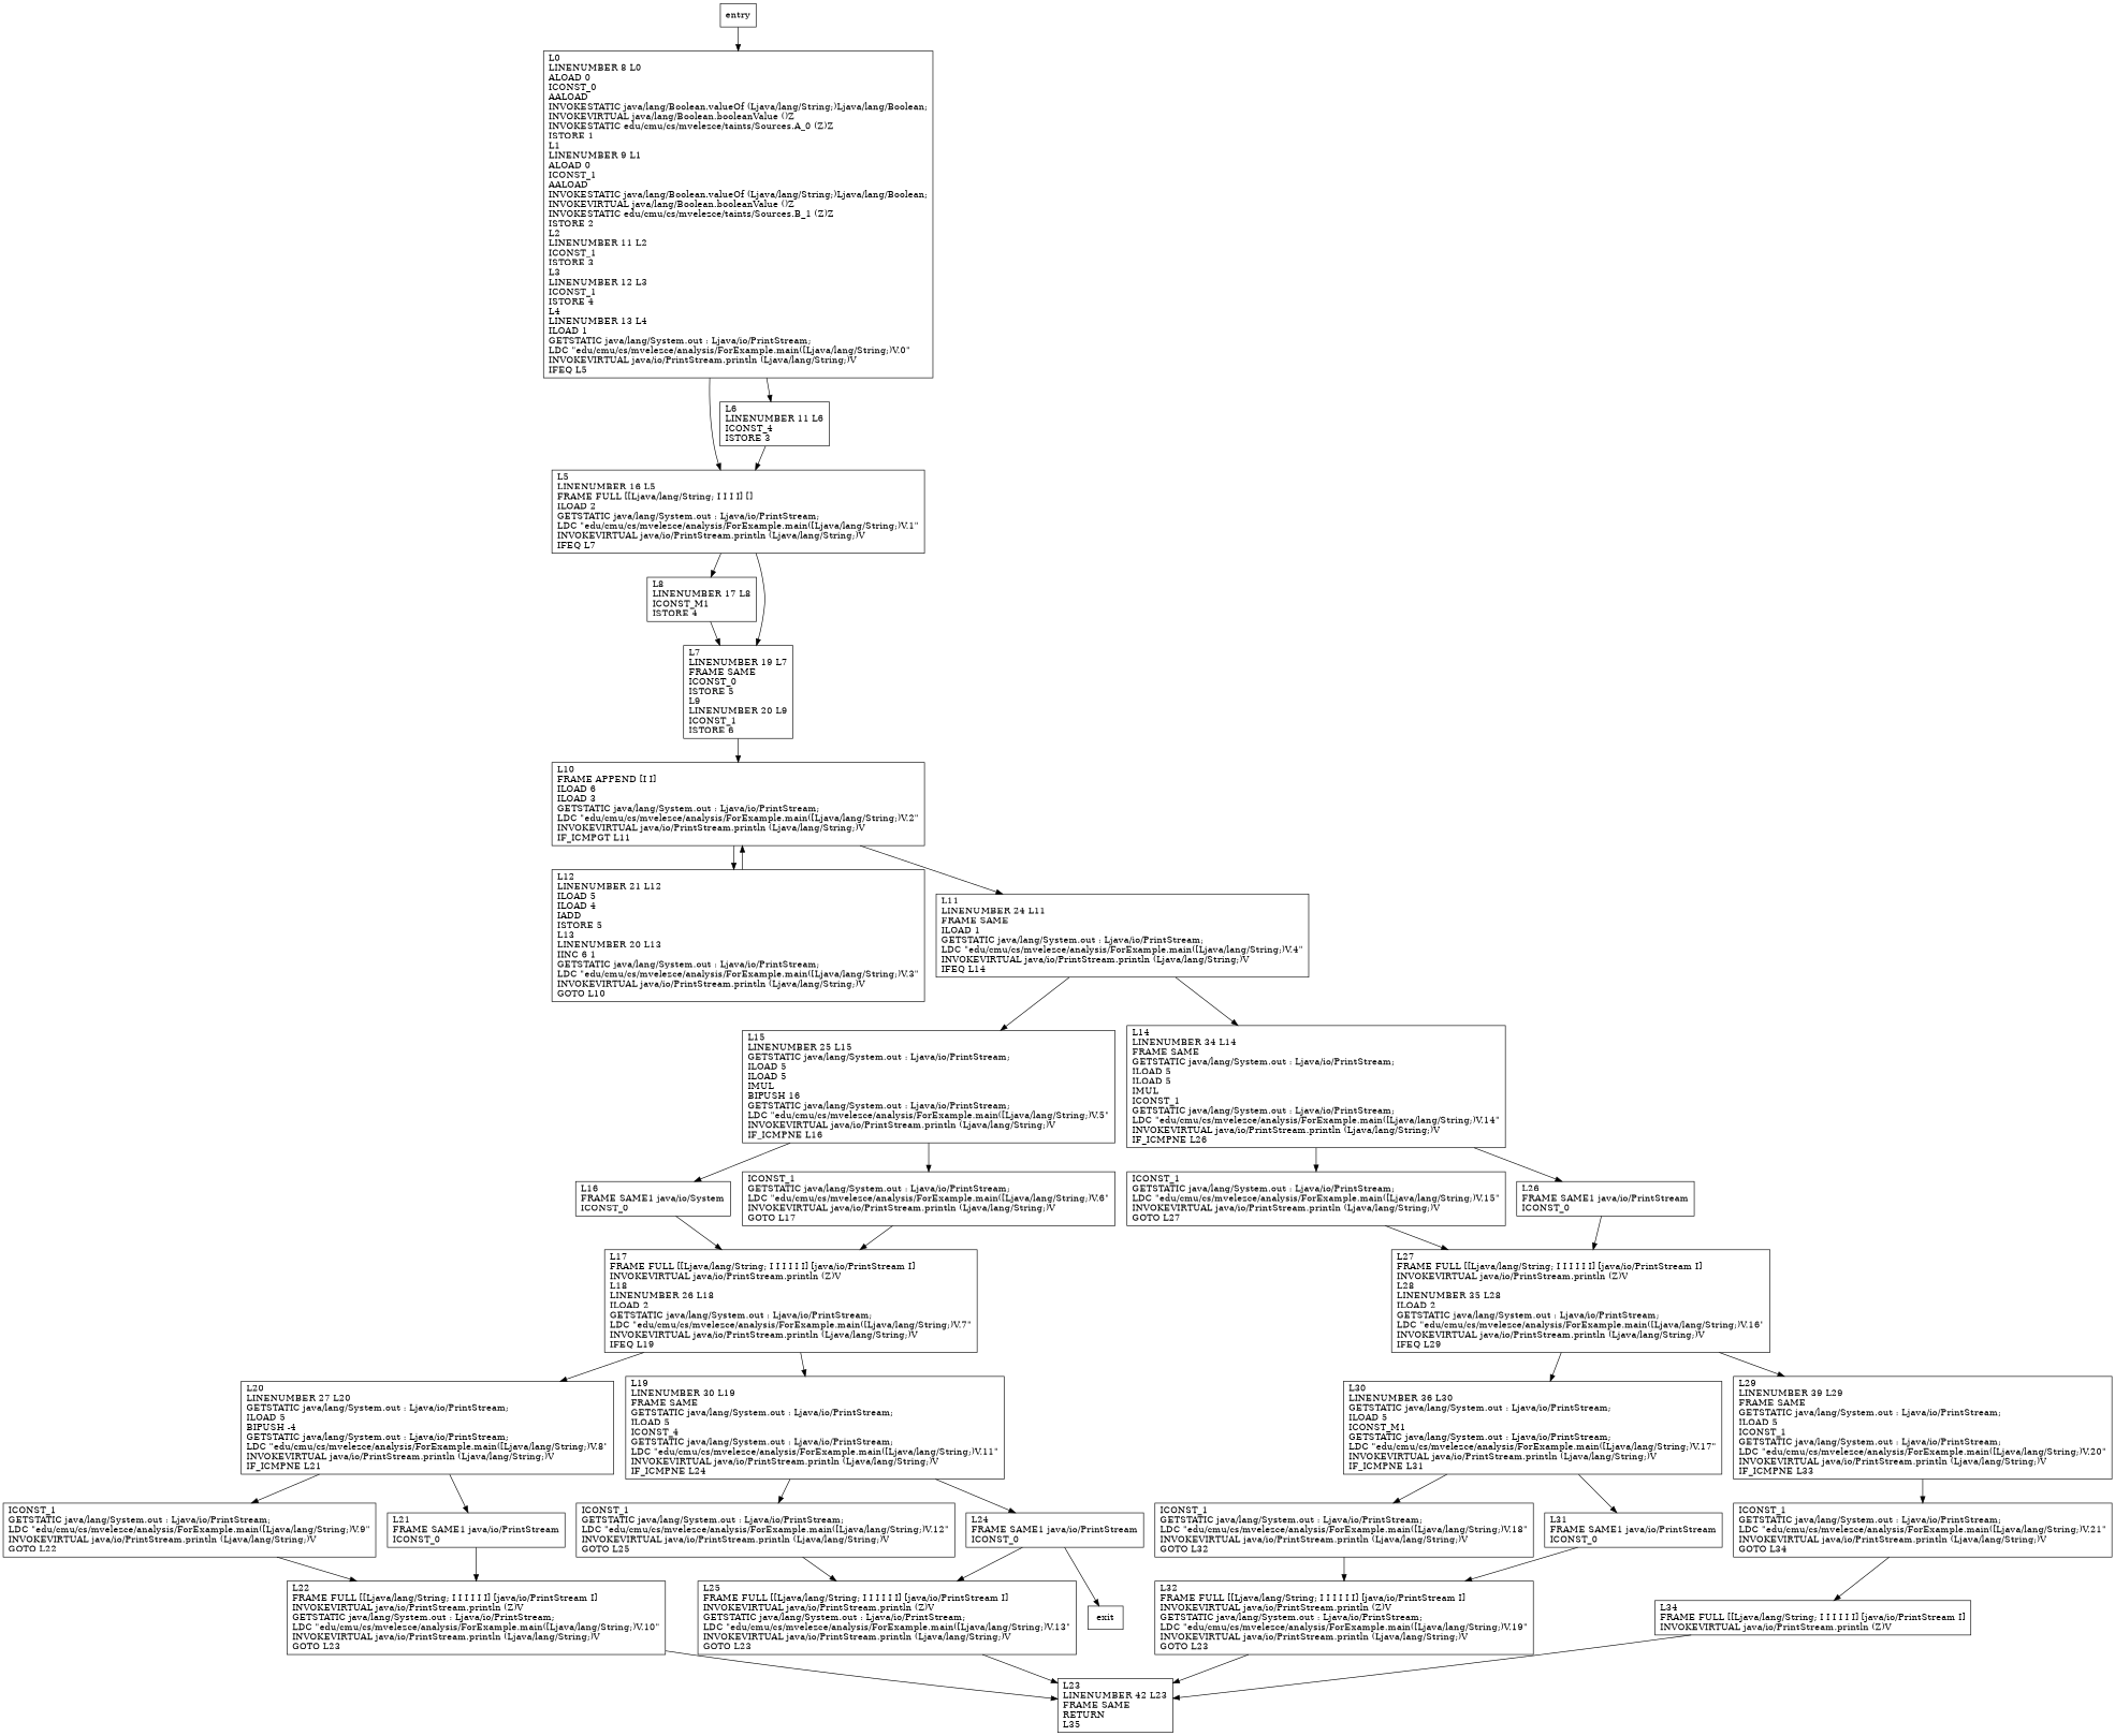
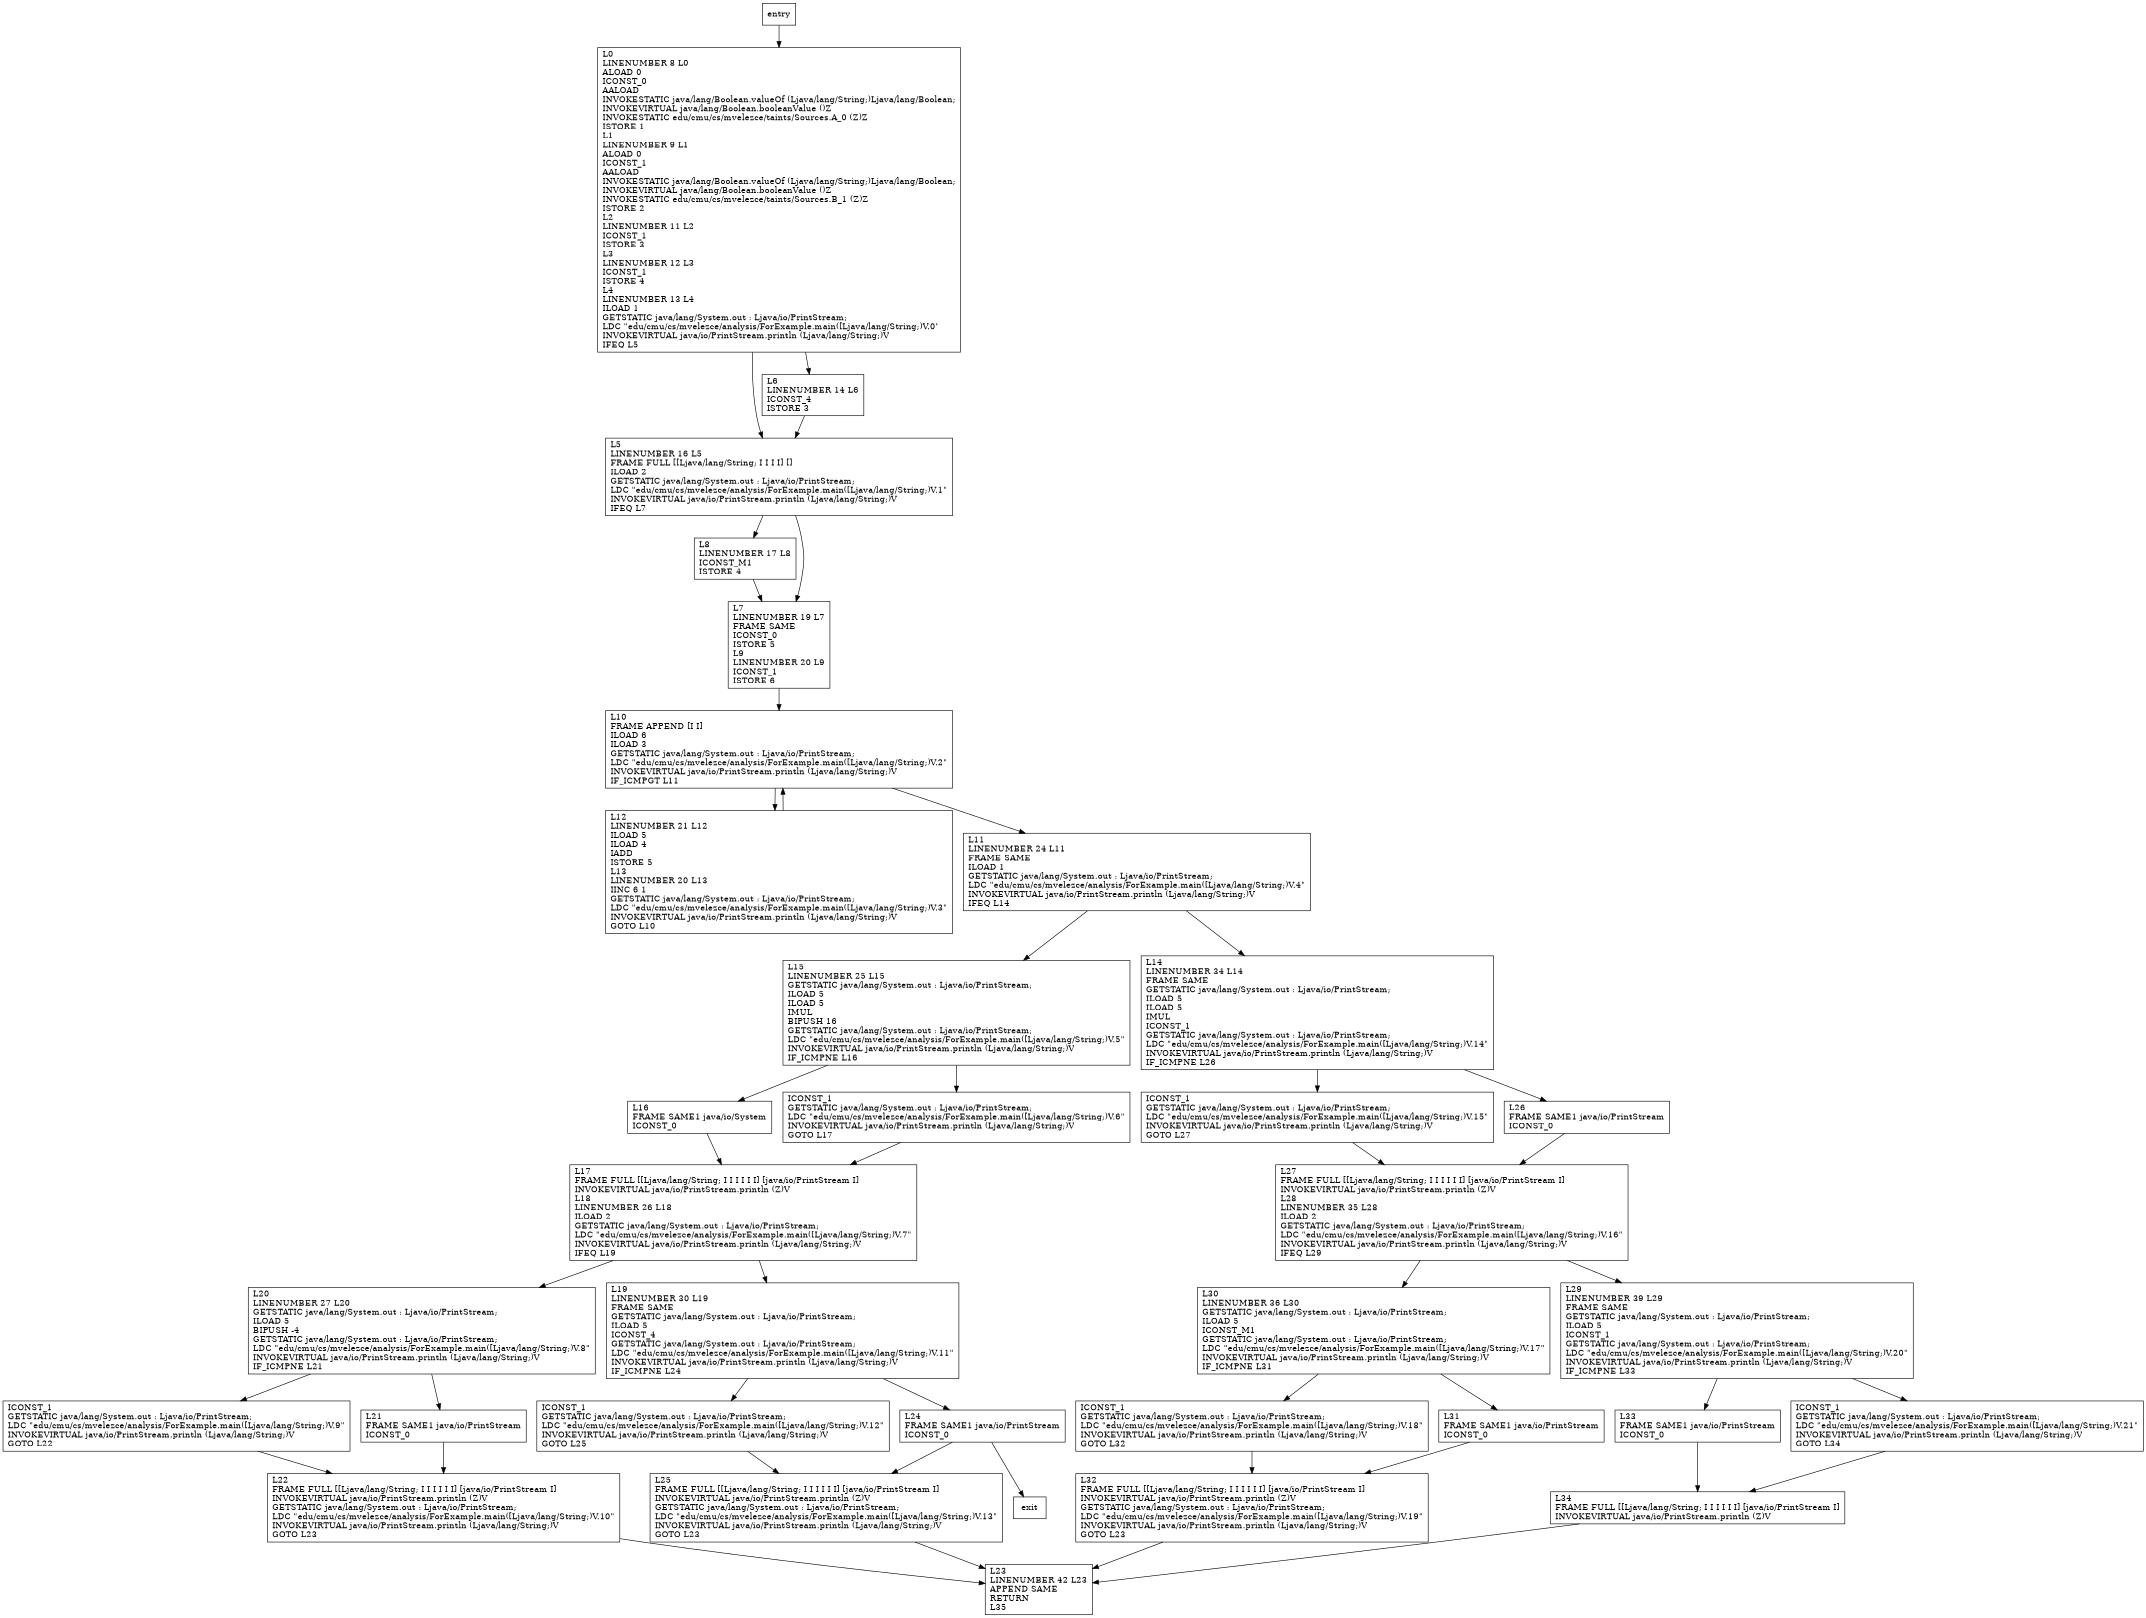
  digraph {
    node [shape=record]
    n1 [label="L32\lFRAME FULL [[Ljava/lang/String; I I I I I I] [java/io/PrintStream I]\lINVOKEVIRTUAL java/io/PrintStream.println (Z)V\lGETSTATIC java/lang/System.out : Ljava/io/PrintStream;\lLDC \"edu/cmu/cs/mvelezce/analysis/ForExample.main([Ljava/lang/String;)V.19\"\lINVOKEVIRTUAL java/io/PrintStream.println (Ljava/lang/String;)V\lGOTO L23\l"]
-   n2 [label="L23\lLINENUMBER 42 L23\lFRAME SAME\lRETURN\lL35\l"]
+   n2 [label="L23\lLINENUMBER 42 L23\lAPPEND SAME\lRETURN\lL35\l"]
    n3 [label="L30\lLINENUMBER 36 L30\lGETSTATIC java/lang/System.out : Ljava/io/PrintStream;\lILOAD 5\lICONST_M1\lGETSTATIC java/lang/System.out : Ljava/io/PrintStream;\lLDC \"edu/cmu/cs/mvelezce/analysis/ForExample.main([Ljava/lang/String;)V.17\"\lINVOKEVIRTUAL java/io/PrintStream.println (Ljava/lang/String;)V\lIF_ICMPNE L31\l"]
    n4 [label="ICONST_1\lGETSTATIC java/lang/System.out : Ljava/io/PrintStream;\lLDC \"edu/cmu/cs/mvelezce/analysis/ForExample.main([Ljava/lang/String;)V.18\"\lINVOKEVIRTUAL java/io/PrintStream.println (Ljava/lang/String;)V\lGOTO L32\l"]
    n5 [label="L31\lFRAME SAME1 java/io/PrintStream\lICONST_0\l"]
    n6 [label="L15\lLINENUMBER 25 L15\lGETSTATIC java/lang/System.out : Ljava/io/PrintStream;\lILOAD 5\lILOAD 5\lIMUL\lBIPUSH 16\lGETSTATIC java/lang/System.out : Ljava/io/PrintStream;\lLDC \"edu/cmu/cs/mvelezce/analysis/ForExample.main([Ljava/lang/String;)V.5\"\lINVOKEVIRTUAL java/io/PrintStream.println (Ljava/lang/String;)V\lIF_ICMPNE L16\l"]
    n7 [label="L16\lFRAME SAME1 java/io/System\lICONST_0\l"]
    n8 [label="ICONST_1\lGETSTATIC java/lang/System.out : Ljava/io/PrintStream;\lLDC \"edu/cmu/cs/mvelezce/analysis/ForExample.main([Ljava/lang/String;)V.6\"\lINVOKEVIRTUAL java/io/PrintStream.println (Ljava/lang/String;)V\lGOTO L17\l"]
    n9 [label="L17\lFRAME FULL [[Ljava/lang/String; I I I I I I] [java/io/PrintStream I]\lINVOKEVIRTUAL java/io/PrintStream.println (Z)V\lL18\lLINENUMBER 26 L18\lILOAD 2\lGETSTATIC java/lang/System.out : Ljava/io/PrintStream;\lLDC \"edu/cmu/cs/mvelezce/analysis/ForExample.main([Ljava/lang/String;)V.7\"\lINVOKEVIRTUAL java/io/PrintStream.println (Ljava/lang/String;)V\lIFEQ L19\l"]
    n10 [label="L10\lFRAME APPEND [I I]\lILOAD 6\lILOAD 3\lGETSTATIC java/lang/System.out : Ljava/io/PrintStream;\lLDC \"edu/cmu/cs/mvelezce/analysis/ForExample.main([Ljava/lang/String;)V.2\"\lINVOKEVIRTUAL java/io/PrintStream.println (Ljava/lang/String;)V\lIF_ICMPGT L11\l"]
    n11 [label="L12\lLINENUMBER 21 L12\lILOAD 5\lILOAD 4\lIADD\lISTORE 5\lL13\lLINENUMBER 20 L13\lIINC 6 1\lGETSTATIC java/lang/System.out : Ljava/io/PrintStream;\lLDC \"edu/cmu/cs/mvelezce/analysis/ForExample.main([Ljava/lang/String;)V.3\"\lINVOKEVIRTUAL java/io/PrintStream.println (Ljava/lang/String;)V\lGOTO L10\l"]
    n12 [label="L11\lLINENUMBER 24 L11\lFRAME SAME\lILOAD 1\lGETSTATIC java/lang/System.out : Ljava/io/PrintStream;\lLDC \"edu/cmu/cs/mvelezce/analysis/ForExample.main([Ljava/lang/String;)V.4\"\lINVOKEVIRTUAL java/io/PrintStream.println (Ljava/lang/String;)V\lIFEQ L14\l"]
    n13 [label="L14\lLINENUMBER 34 L14\lFRAME SAME\lGETSTATIC java/lang/System.out : Ljava/io/PrintStream;\lILOAD 5\lILOAD 5\lIMUL\lICONST_1\lGETSTATIC java/lang/System.out : Ljava/io/PrintStream;\lLDC \"edu/cmu/cs/mvelezce/analysis/ForExample.main([Ljava/lang/String;)V.14\"\lINVOKEVIRTUAL java/io/PrintStream.println (Ljava/lang/String;)V\lIF_ICMPNE L26\l"]
    n14 [label="ICONST_1\lGETSTATIC java/lang/System.out : Ljava/io/PrintStream;\lLDC \"edu/cmu/cs/mvelezce/analysis/ForExample.main([Ljava/lang/String;)V.9\"\lINVOKEVIRTUAL java/io/PrintStream.println (Ljava/lang/String;)V\lGOTO L22\l"]
    n15 [label="L22\lFRAME FULL [[Ljava/lang/String; I I I I I I] [java/io/PrintStream I]\lINVOKEVIRTUAL java/io/PrintStream.println (Z)V\lGETSTATIC java/lang/System.out : Ljava/io/PrintStream;\lLDC \"edu/cmu/cs/mvelezce/analysis/ForExample.main([Ljava/lang/String;)V.10\"\lINVOKEVIRTUAL java/io/PrintStream.println (Ljava/lang/String;)V\lGOTO L23\l"]
    n16 [label="L5\lLINENUMBER 16 L5\lFRAME FULL [[Ljava/lang/String; I I I I] []\lILOAD 2\lGETSTATIC java/lang/System.out : Ljava/io/PrintStream;\lLDC \"edu/cmu/cs/mvelezce/analysis/ForExample.main([Ljava/lang/String;)V.1\"\lINVOKEVIRTUAL java/io/PrintStream.println (Ljava/lang/String;)V\lIFEQ L7\l"]
    n17 [label="L8\lLINENUMBER 17 L8\lICONST_M1\lISTORE 4\l"]
    n18 [label="L7\lLINENUMBER 19 L7\lFRAME SAME\lICONST_0\lISTORE 5\lL9\lLINENUMBER 20 L9\lICONST_1\lISTORE 6\l"]
    n19 [label="ICONST_1\lGETSTATIC java/lang/System.out : Ljava/io/PrintStream;\lLDC \"edu/cmu/cs/mvelezce/analysis/ForExample.main([Ljava/lang/String;)V.15\"\lINVOKEVIRTUAL java/io/PrintStream.println (Ljava/lang/String;)V\lGOTO L27\l"]
    n20 [label="L26\lFRAME SAME1 java/io/PrintStream\lICONST_0\l"]
    n21 [label="L27\lFRAME FULL [[Ljava/lang/String; I I I I I I] [java/io/PrintStream I]\lINVOKEVIRTUAL java/io/PrintStream.println (Z)V\lL28\lLINENUMBER 35 L28\lILOAD 2\lGETSTATIC java/lang/System.out : Ljava/io/PrintStream;\lLDC \"edu/cmu/cs/mvelezce/analysis/ForExample.main([Ljava/lang/String;)V.16\"\lINVOKEVIRTUAL java/io/PrintStream.println (Ljava/lang/String;)V\lIFEQ L29\l"]
    n22 [label="L29\lLINENUMBER 39 L29\lFRAME SAME\lGETSTATIC java/lang/System.out : Ljava/io/PrintStream;\lILOAD 5\lICONST_1\lGETSTATIC java/lang/System.out : Ljava/io/PrintStream;\lLDC \"edu/cmu/cs/mvelezce/analysis/ForExample.main([Ljava/lang/String;)V.20\"\lINVOKEVIRTUAL java/io/PrintStream.println (Ljava/lang/String;)V\lIF_ICMPNE L33\l"]
    n23 [label="L20\lLINENUMBER 27 L20\lGETSTATIC java/lang/System.out : Ljava/io/PrintStream;\lILOAD 5\lBIPUSH -4\lGETSTATIC java/lang/System.out : Ljava/io/PrintStream;\lLDC \"edu/cmu/cs/mvelezce/analysis/ForExample.main([Ljava/lang/String;)V.8\"\lINVOKEVIRTUAL java/io/PrintStream.println (Ljava/lang/String;)V\lIF_ICMPNE L21\l"]
    n24 [label="L19\lLINENUMBER 30 L19\lFRAME SAME\lGETSTATIC java/lang/System.out : Ljava/io/PrintStream;\lILOAD 5\lICONST_4\lGETSTATIC java/lang/System.out : Ljava/io/PrintStream;\lLDC \"edu/cmu/cs/mvelezce/analysis/ForExample.main([Ljava/lang/String;)V.11\"\lINVOKEVIRTUAL java/io/PrintStream.println (Ljava/lang/String;)V\lIF_ICMPNE L24\l"]
    n25 [label="L34\lFRAME FULL [[Ljava/lang/String; I I I I I I] [java/io/PrintStream I]\lINVOKEVIRTUAL java/io/PrintStream.println (Z)V\l"]
    n26 [label="L24\lFRAME SAME1 java/io/PrintStream\lICONST_0\l"]
    n27 [label="L25\lFRAME FULL [[Ljava/lang/String; I I I I I I] [java/io/PrintStream I]\lINVOKEVIRTUAL java/io/PrintStream.println (Z)V\lGETSTATIC java/lang/System.out : Ljava/io/PrintStream;\lLDC \"edu/cmu/cs/mvelezce/analysis/ForExample.main([Ljava/lang/String;)V.13\"\lINVOKEVIRTUAL java/io/PrintStream.println (Ljava/lang/String;)V\lGOTO L23\l"]
    exit
    n29 [label="ICONST_1\lGETSTATIC java/lang/System.out : Ljava/io/PrintStream;\lLDC \"edu/cmu/cs/mvelezce/analysis/ForExample.main([Ljava/lang/String;)V.12\"\lINVOKEVIRTUAL java/io/PrintStream.println (Ljava/lang/String;)V\lGOTO L25\l"]
-   n31 [label="L6\lLINENUMBER 11 L6\lICONST_4\lISTORE 3\l"]
+   n30 [label="L33\lFRAME SAME1 java/io/PrintStream\lICONST_0\l"]
+   n31 [label="L6\lLINENUMBER 14 L6\lICONST_4\lISTORE 3\l"]
    n32 [label="L0\lLINENUMBER 8 L0\lALOAD 0\lICONST_0\lAALOAD\lINVOKESTATIC java/lang/Boolean.valueOf (Ljava/lang/String;)Ljava/lang/Boolean;\lINVOKEVIRTUAL java/lang/Boolean.booleanValue ()Z\lINVOKESTATIC edu/cmu/cs/mvelezce/taints/Sources.A_0 (Z)Z\lISTORE 1\lL1\lLINENUMBER 9 L1\lALOAD 0\lICONST_1\lAALOAD\lINVOKESTATIC java/lang/Boolean.valueOf (Ljava/lang/String;)Ljava/lang/Boolean;\lINVOKEVIRTUAL java/lang/Boolean.booleanValue ()Z\lINVOKESTATIC edu/cmu/cs/mvelezce/taints/Sources.B_1 (Z)Z\lISTORE 2\lL2\lLINENUMBER 11 L2\lICONST_1\lISTORE 3\lL3\lLINENUMBER 12 L3\lICONST_1\lISTORE 4\lL4\lLINENUMBER 13 L4\lILOAD 1\lGETSTATIC java/lang/System.out : Ljava/io/PrintStream;\lLDC \"edu/cmu/cs/mvelezce/analysis/ForExample.main([Ljava/lang/String;)V.0\"\lINVOKEVIRTUAL java/io/PrintStream.println (Ljava/lang/String;)V\lIFEQ L5\l"]
    n33 [label="L21\lFRAME SAME1 java/io/PrintStream\lICONST_0\l"]
    n34 [label="ICONST_1\lGETSTATIC java/lang/System.out : Ljava/io/PrintStream;\lLDC \"edu/cmu/cs/mvelezce/analysis/ForExample.main([Ljava/lang/String;)V.21\"\lINVOKEVIRTUAL java/io/PrintStream.println (Ljava/lang/String;)V\lGOTO L34\l"]
    entry
    n1 -> n2
    n3 -> n4
    n3 -> n5
    n4 -> n1
    n5 -> n1
    n6 -> n7
    n6 -> n8
    n7 -> n9
    n8 -> n9
    n9 -> n23
    n9 -> n24
    n10 -> n11
    n10 -> n12
    n11 -> n10
    n12 -> n6
    n12 -> n13
    n13 -> n19
    n13 -> n20
    n14 -> n15
    n15 -> n2
    n16 -> n17
    n16 -> n18
    n17 -> n18
    n18 -> n10
    n19 -> n21
    n20 -> n21
    n21 -> n3
    n21 -> n22
+   n22 -> n30
    n22 -> n34
    n23 -> n14
    n23 -> n33
    n24 -> n26
    n24 -> n29
    n25 -> n2
    n26 -> n27
    n26 -> exit
    n27 -> n2
    n29 -> n27
+   n30 -> n25
    n31 -> n16
    n32 -> n16
    n32 -> n31
    n33 -> n15
    n34 -> n25
    entry -> n32
  }
